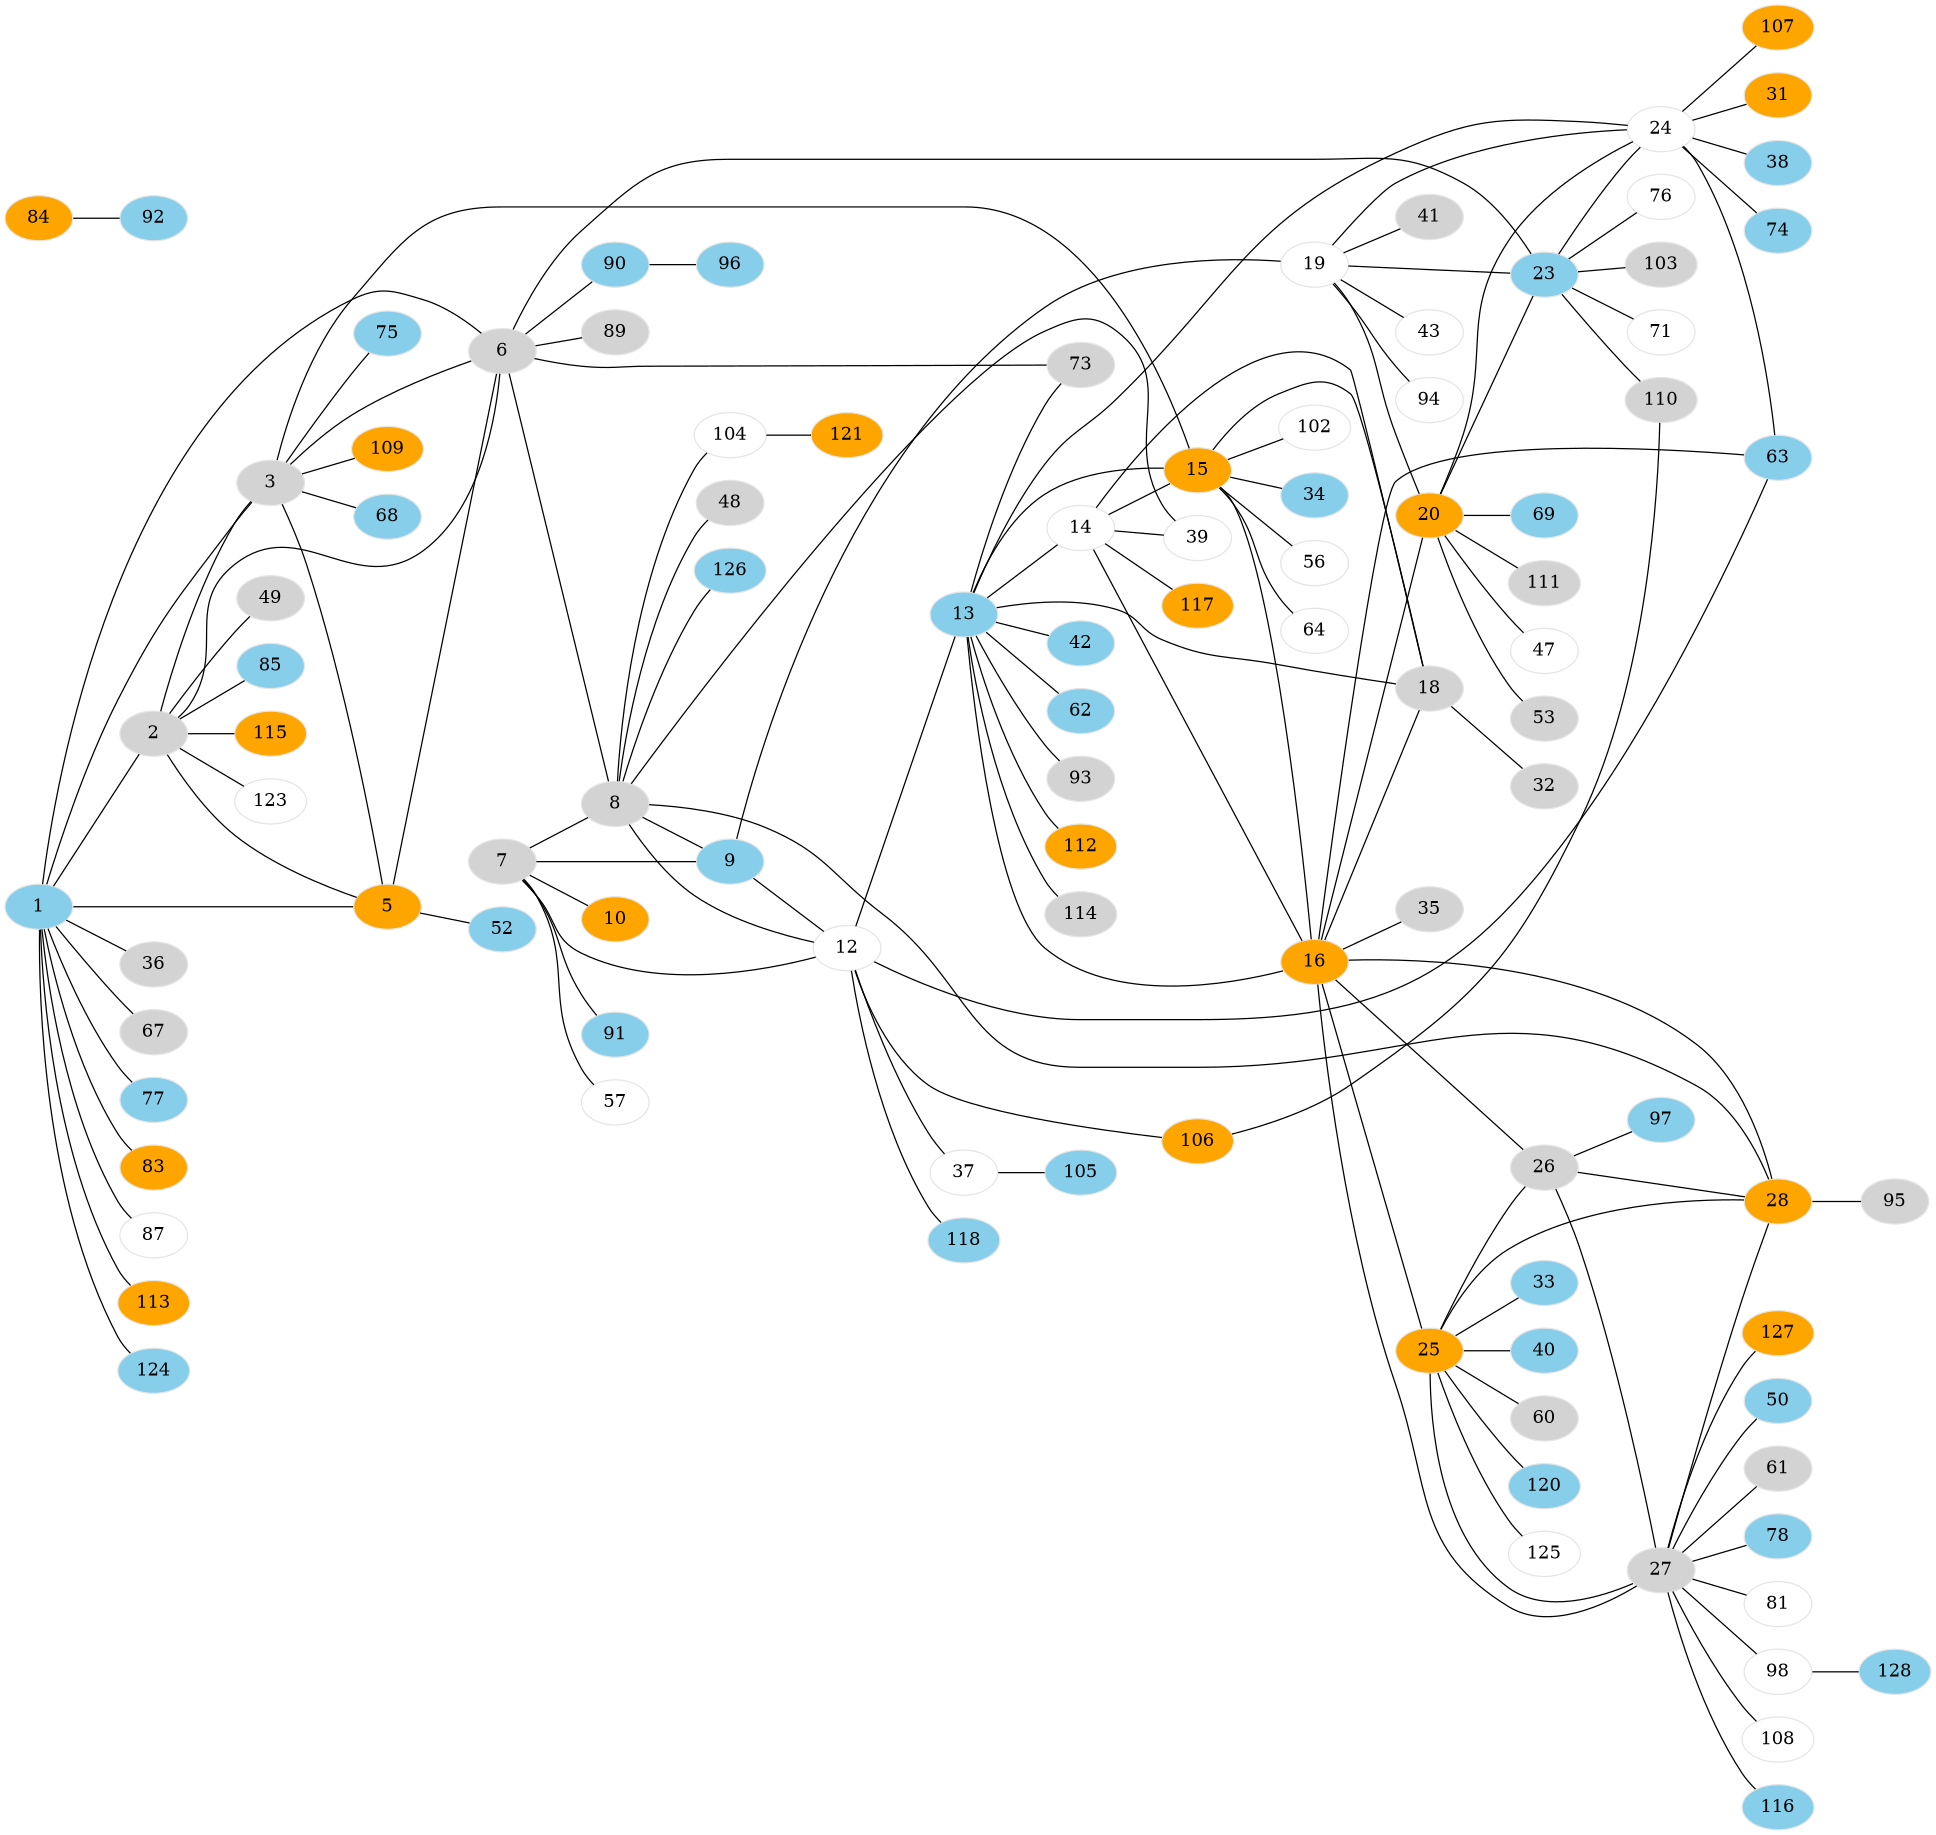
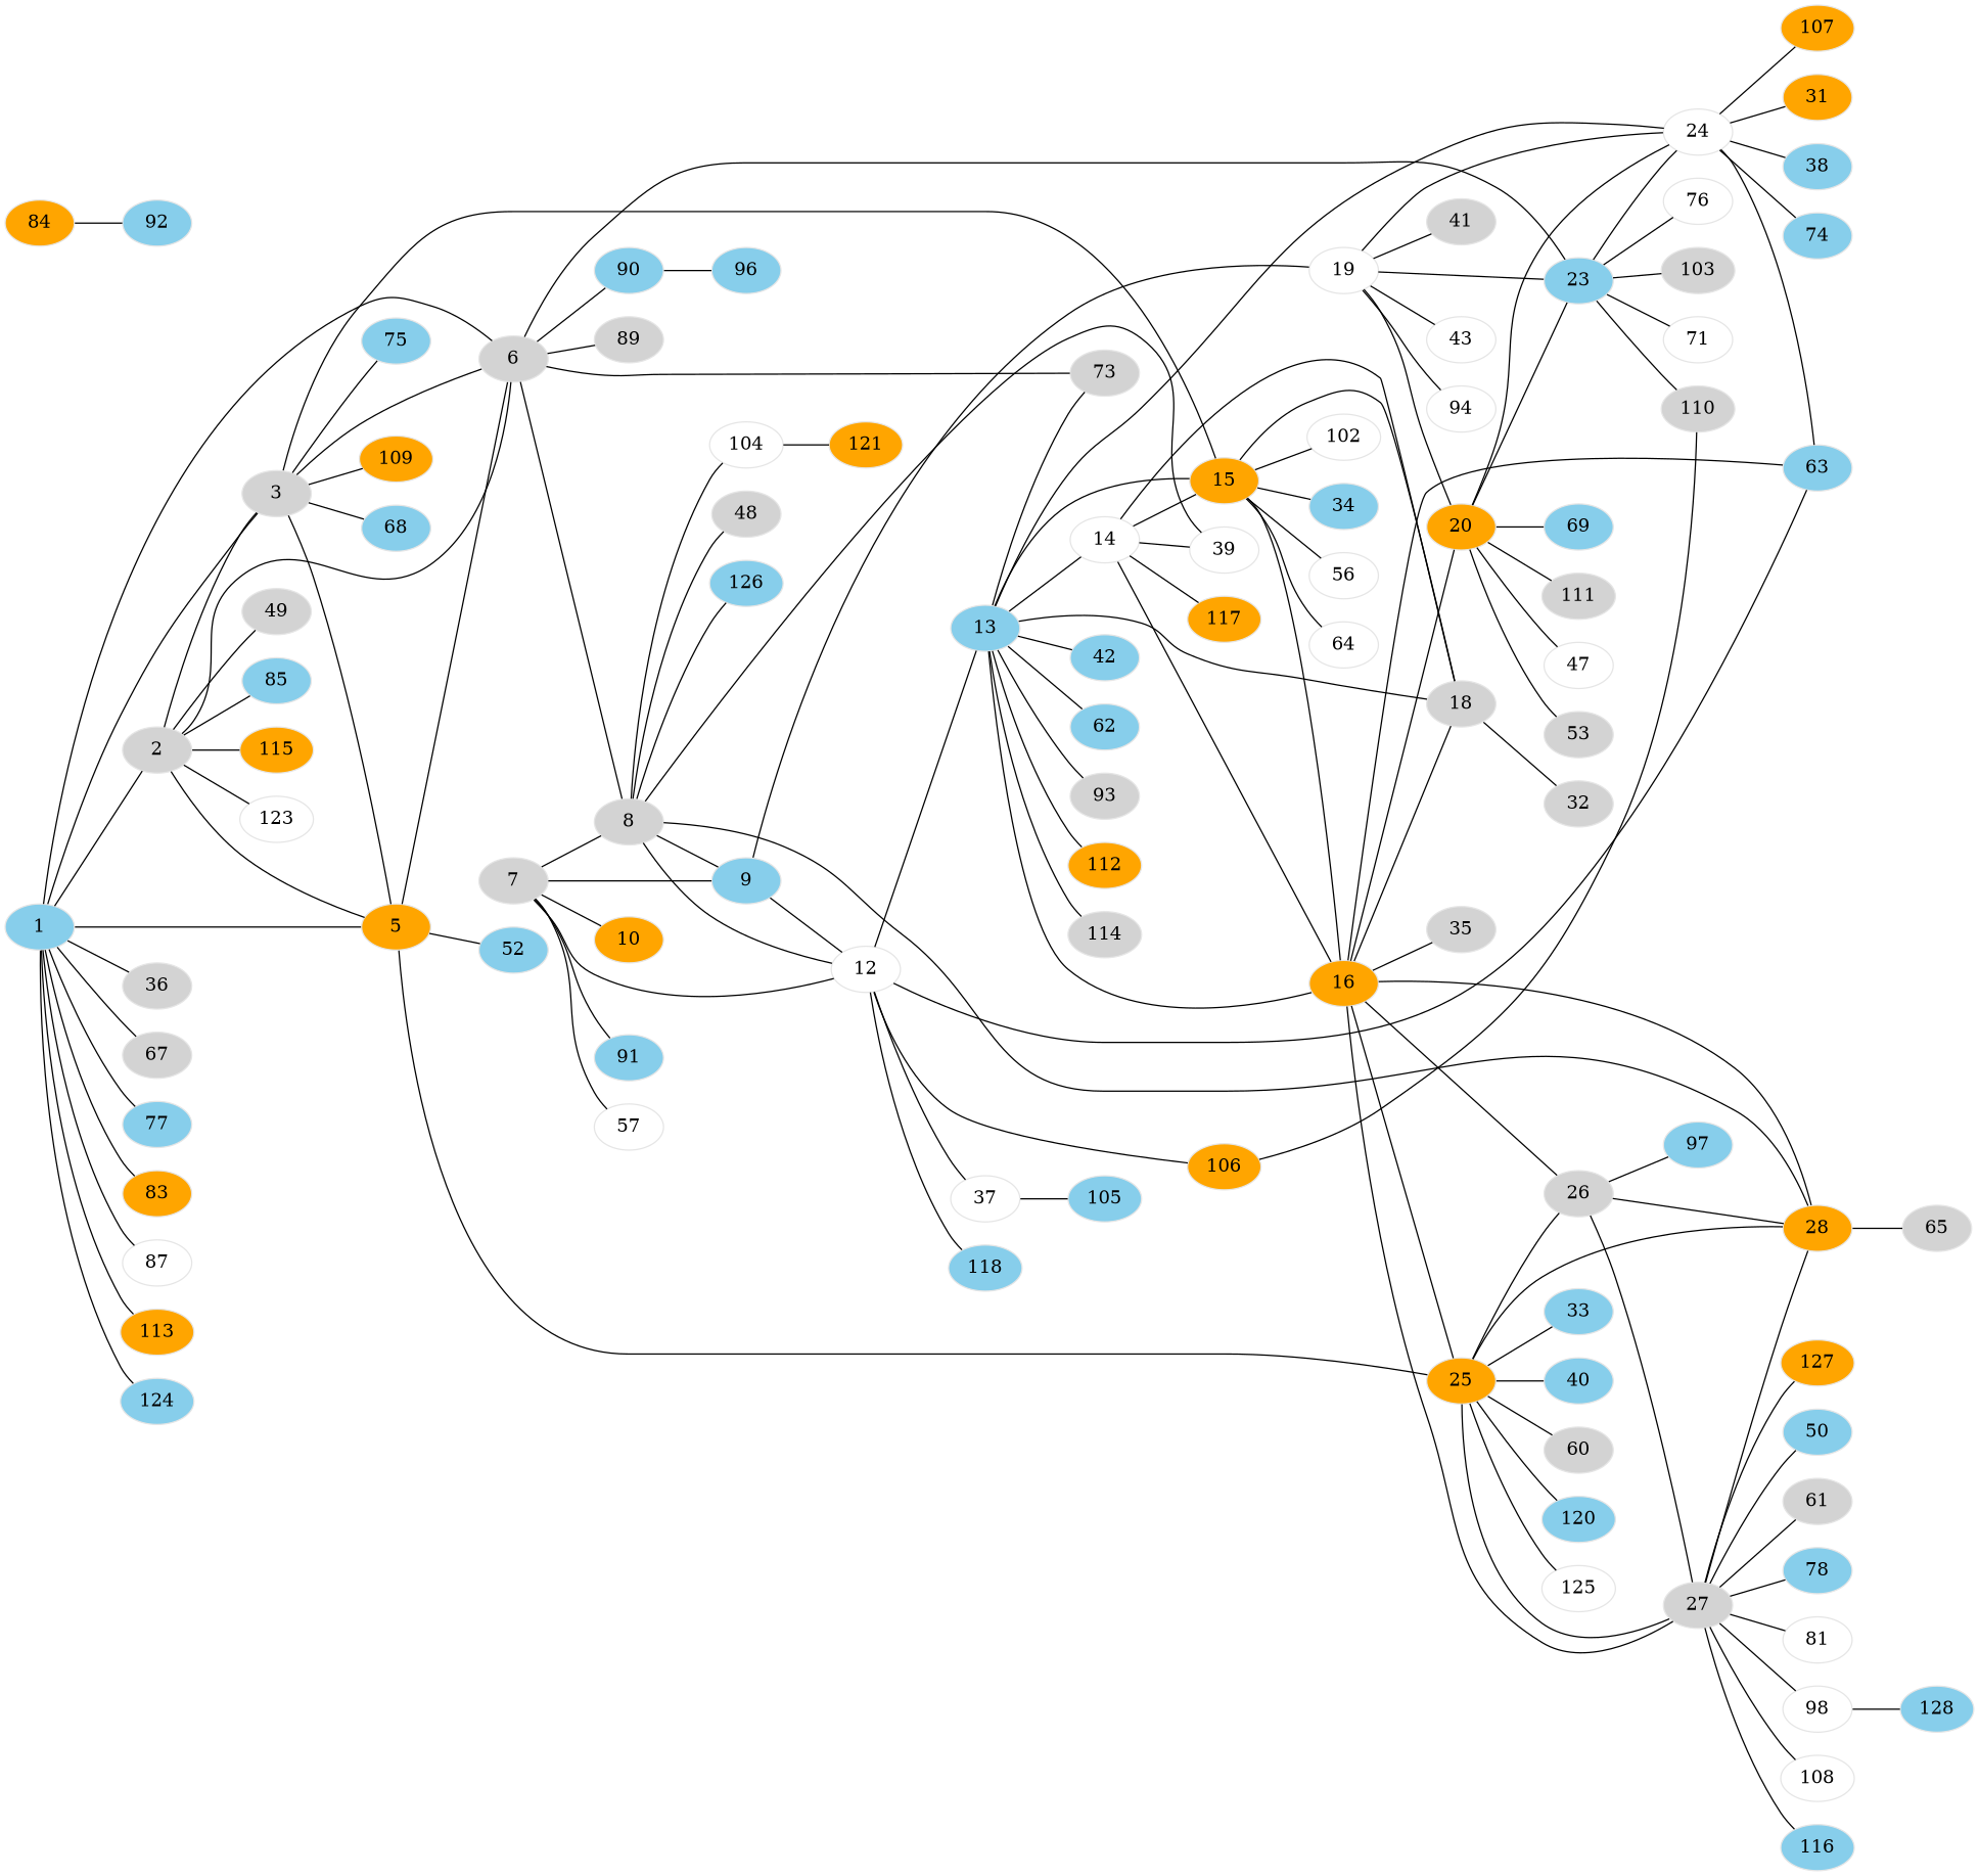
  graph {
    rankdir=LR
    node [color=gray90 fillcolor=skyblue style=filled]
    1 [super="+4"]
    2 [fillcolor=lightgrey super="+59"]
    3 [fillcolor=lightgrey super="+46"]
    5 [fillcolor=orange super="+86"]
    6 [fillcolor=lightgrey super="+79"]
    36 [fillcolor=lightgrey]
    67 [fillcolor=lightgrey]
    77
    83 [fillcolor=orange]
    87 [fillcolor=white]
    113 [fillcolor=orange super="+119"]
    124
    49 [fillcolor=lightgrey]
    85
    115 [fillcolor=orange]
    123 [fillcolor=white]
    15 [fillcolor=orange super="+45"]
    68
    75
    109 [fillcolor=orange]
    25 [fillcolor=orange super="+80"]
    52 [super="+54"]
    8 [fillcolor=lightgrey super="+10"]
    23 [super="+44"]
    73 [fillcolor=lightgrey]
    89 [fillcolor=lightgrey]
    90
    16 [fillcolor=orange super="+29"]
    18 [fillcolor=lightgrey super="+100"]
    34
    56 [fillcolor=white]
    64 [fillcolor=white super="+82"]
    102 [fillcolor=white]
    28 [fillcolor=orange]
    26 [fillcolor=lightgrey super="+65"]
    27 [fillcolor=lightgrey super="+30"]
    33
    40
    60 [fillcolor=lightgrey]
    120
    125 [fillcolor=white]
    9 [super="+11"]
    12 [fillcolor=white super="+88"]
    39 [fillcolor=white]
    48 [fillcolor=lightgrey]
    104 [fillcolor=white]
    126
    24 [fillcolor=white super="+58"]
    71 [fillcolor=white]
    76 [fillcolor=white]
    103 [fillcolor=lightgrey]
    110 [fillcolor=lightgrey]
    96
    7 [fillcolor=lightgrey super="+55"]
    57 [fillcolor=white]
    n56 [fillcolor=orange label=10]
    91
    19 [fillcolor=white super="+22"]
    13 [super="+17"]
    37 [fillcolor=white super="+72"]
    63 [super="+122"]
    106 [fillcolor=orange]
    118
-   95 [fillcolor=lightgrey]
+   95 [fillcolor=lightgrey label=65]
    121 [fillcolor=orange]
    20 [fillcolor=orange super="+21"]
    41 [fillcolor=lightgrey]
    43 [fillcolor=white]
    94 [fillcolor=white]
    14 [fillcolor=white super="+101"]
    42 [super="+66"]
    62
    93 [fillcolor=lightgrey]
    112 [fillcolor=orange]
    114 [fillcolor=lightgrey]
    105
    117 [fillcolor=orange]
    35 [fillcolor=lightgrey]
    32 [fillcolor=lightgrey]
    31 [fillcolor=orange]
    38
    74
    107 [fillcolor=orange]
    47 [fillcolor=white super="+51"]
    53 [fillcolor=lightgrey]
    69
    111 [fillcolor=lightgrey]
    97
    50
    61 [fillcolor=lightgrey]
    78
    81 [fillcolor=white]
    98 [fillcolor=white]
    108 [fillcolor=white]
    116
    127 [fillcolor=orange]
    84 [fillcolor=orange]
    92
    128
    1 -- 2 [weight=2]
    1 -- 3 [weight=2]
    1 -- 5 [weight=2]
    1 -- 6 [weight=2]
    1 -- 36
    1 -- 67
    1 -- 77
    1 -- 83
    1 -- 87
    1 -- 113
    1 -- 124
    2 -- 3
    2 -- 5
    2 -- 6
    2 -- 49
    2 -- 85
    2 -- 115
    2 -- 123
    3 -- 5
    3 -- 6
    3 -- 15
    3 -- 68
    3 -- 75
    3 -- 109
    5 -- 6
+   5 -- 25
    5 -- 52
    6 -- 8
    6 -- 23
    6 -- 73
    6 -- 89
    6 -- 90
    15 -- 16
    15 -- 18
    15 -- 34
    15 -- 56
    15 -- 64
    15 -- 102
    25 -- 28
    25 -- 26
    25 -- 27 [weight=2]
    25 -- 33
    25 -- 40
    25 -- 60
    25 -- 120
    25 -- 125
    8 -- 28
    8 -- 9 [weight=4]
    8 -- 12 [weight=2]
    8 -- 39
    8 -- 48
    8 -- 104
    8 -- 126
    23 -- 24
    23 -- 71
    23 -- 76
    23 -- 103
    23 -- 110
    90 -- 96
    16 -- 25
    16 -- 18
    16 -- 28
    16 -- 26
    16 -- 27 [weight=2]
    16 -- 63
    16 -- 20
    16 -- 35
    18 -- 32
    28 -- 95
    26 -- 28
    26 -- 27 [weight=2]
    26 -- 97
    27 -- 28 [weight=2]
    27 -- 50
    27 -- 61
    27 -- 78
    27 -- 81
    27 -- 98
    27 -- 108
    27 -- 116
    27 -- 127
    9 -- 12 [weight=2]
    9 -- 19
    12 -- 13
    12 -- 37
    12 -- 63
    12 -- 106
    12 -- 118
    104 -- 121
    24 -- 63
    24 -- 31
    24 -- 38
    24 -- 74
    24 -- 107
    7 -- 8 [weight=2]
    7 -- 9 [weight=2]
    7 -- 12
    7 -- 57
    7 -- n56
    7 -- 91
    19 -- 23 [weight=2]
    19 -- 24 [weight=2]
    19 -- 20 [weight=4]
    19 -- 41
    19 -- 43
    19 -- 94
    13 -- 15 [weight=2]
    13 -- 73
    13 -- 16 [weight=2]
    13 -- 18 [weight=2]
    13 -- 24
    13 -- 14 [weight=2]
    13 -- 42
    13 -- 62
    13 -- 93
    13 -- 112
    13 -- 114
    37 -- 105
    106 -- 110
    20 -- 23 [weight=2]
    20 -- 24 [weight=2]
    20 -- 47
    20 -- 53
    20 -- 69
    20 -- 111
    14 -- 15
    14 -- 16
    14 -- 18
    14 -- 39
    14 -- 117
    98 -- 128
    84 -- 92
  }
